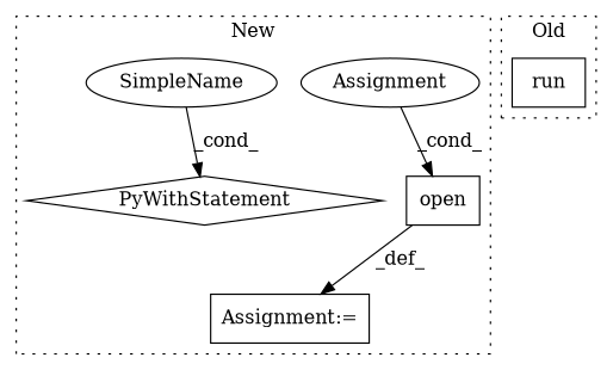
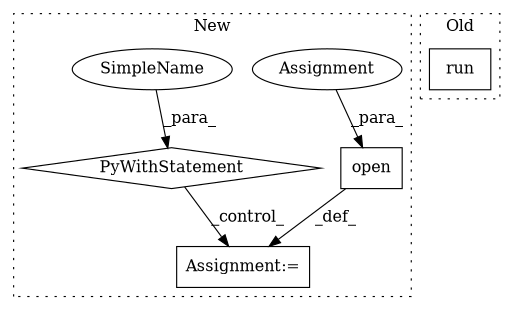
  digraph {
    node [a=32 shape=box]
    n1 [l="5,1" label=open s="889,907"]
    n2 [a=45 l=4 label=Assignment s=903 shape=ellipse]
    n3 [a=7 l="65,2" label="Assignment:=" s="1016,1097"]
    n4 [a=42 label=SimpleName shape=ellipse]
    n5 [a=104 l="10,2" label=PyWithStatement s="879,908" shape=diamond]
    n6 [l=5 label=run s=512]
    subgraph cluster_1 {
      label=New
      style=dotted
      n1
      n2
      n3
      n4
      n5
    }
    subgraph cluster_2 {
      label=Old
      style=dotted
      n6
    }
    n1 -> n3 [label=_def_]
-   n2 -> n1 [label=_cond_]
-   n4 -> n5 [label=_cond_]
+   n2 -> n1 [label=_para_]
+   n4 -> n5 [label=_para_]
+   n5 -> n3 [label=_control_]
  }
